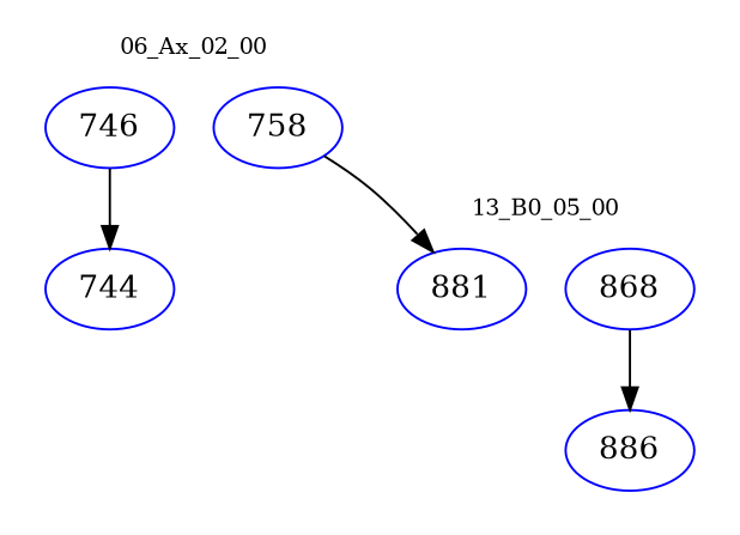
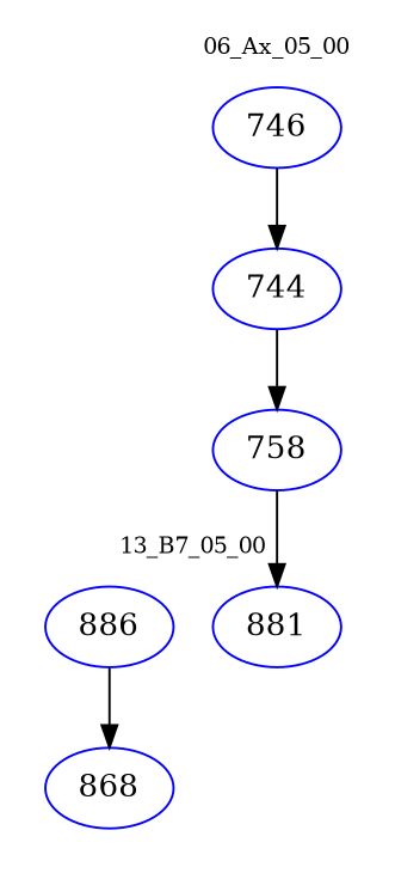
  digraph {
    node [color=blue]
    edge [color=black]
    n1 [label=744]
    n2 [label=746]
    n3 [label=758]
    n4 [label=868]
    n5 [label=881]
    n6 [label=886]
    subgraph cluster_1 {
      color=white
      fontsize=10
-     label="06_Ax_02_00"
+     label="06_Ax_05_00"
      n1
      n2
      n3
    }
    subgraph cluster_2 {
      color=white
      fontsize=10
-     label="13_B0_05_00"
+     label="13_B7_05_00"
      n4
      n5
      n6
    }
+   n1 -> n3
    n2 -> n1
    n3 -> n5
-   n4 -> n6
+   n6 -> n4
  }
